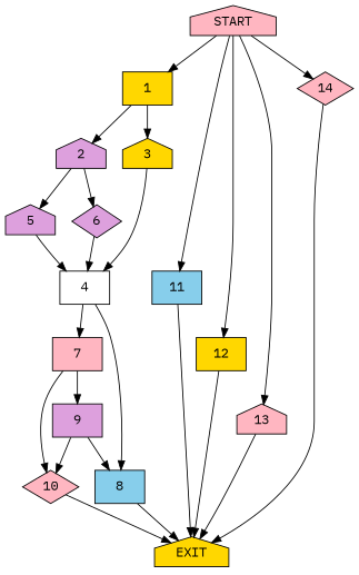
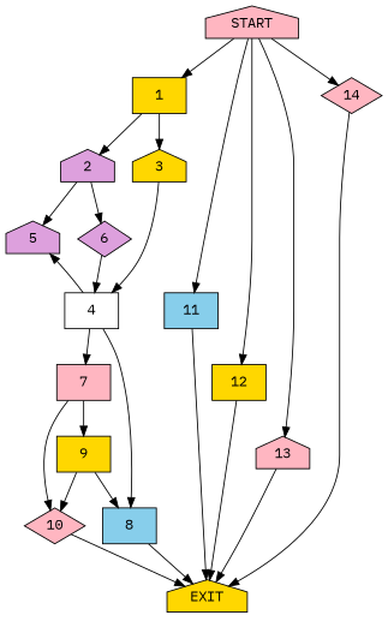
  digraph {
    fontname="IBM Plex Mono"
    node [fillcolor=lightpink fontname="IBM Plex Mono" shape=box style=filled]
    edge [fontname="IBM Plex Mono"]
    n1 [label=START shape=house]
    1 [fillcolor=gold]
    11 [fillcolor=skyblue]
    12 [fillcolor=gold]
    13 [shape=house]
    14 [shape=diamond]
    2 [fillcolor=plum shape=house]
    3 [fillcolor=gold shape=house]
    n9 [fillcolor=gold label=EXIT shape=house]
    5 [fillcolor=plum shape=house]
    6 [fillcolor=plum shape=diamond]
    4 [fillcolor=white]
    7
    8 [fillcolor=skyblue]
-   9 [fillcolor=plum]
+   9 [fillcolor=gold]
    10 [shape=diamond]
    n1 -> 1
    n1 -> 11
    n1 -> 12
    n1 -> 13
    n1 -> 14
    1 -> 2
    1 -> 3
    11 -> n9
    12 -> n9
    13 -> n9
    14 -> n9
    2 -> 5
    2 -> 6
    3 -> 4
-   5 -> 4
+   4 -> 5
    6 -> 4
    4 -> 7
    4 -> 8
    7 -> 9
    7 -> 10
    8 -> n9
    9 -> 8
    9 -> 10
    10 -> n9
  }
